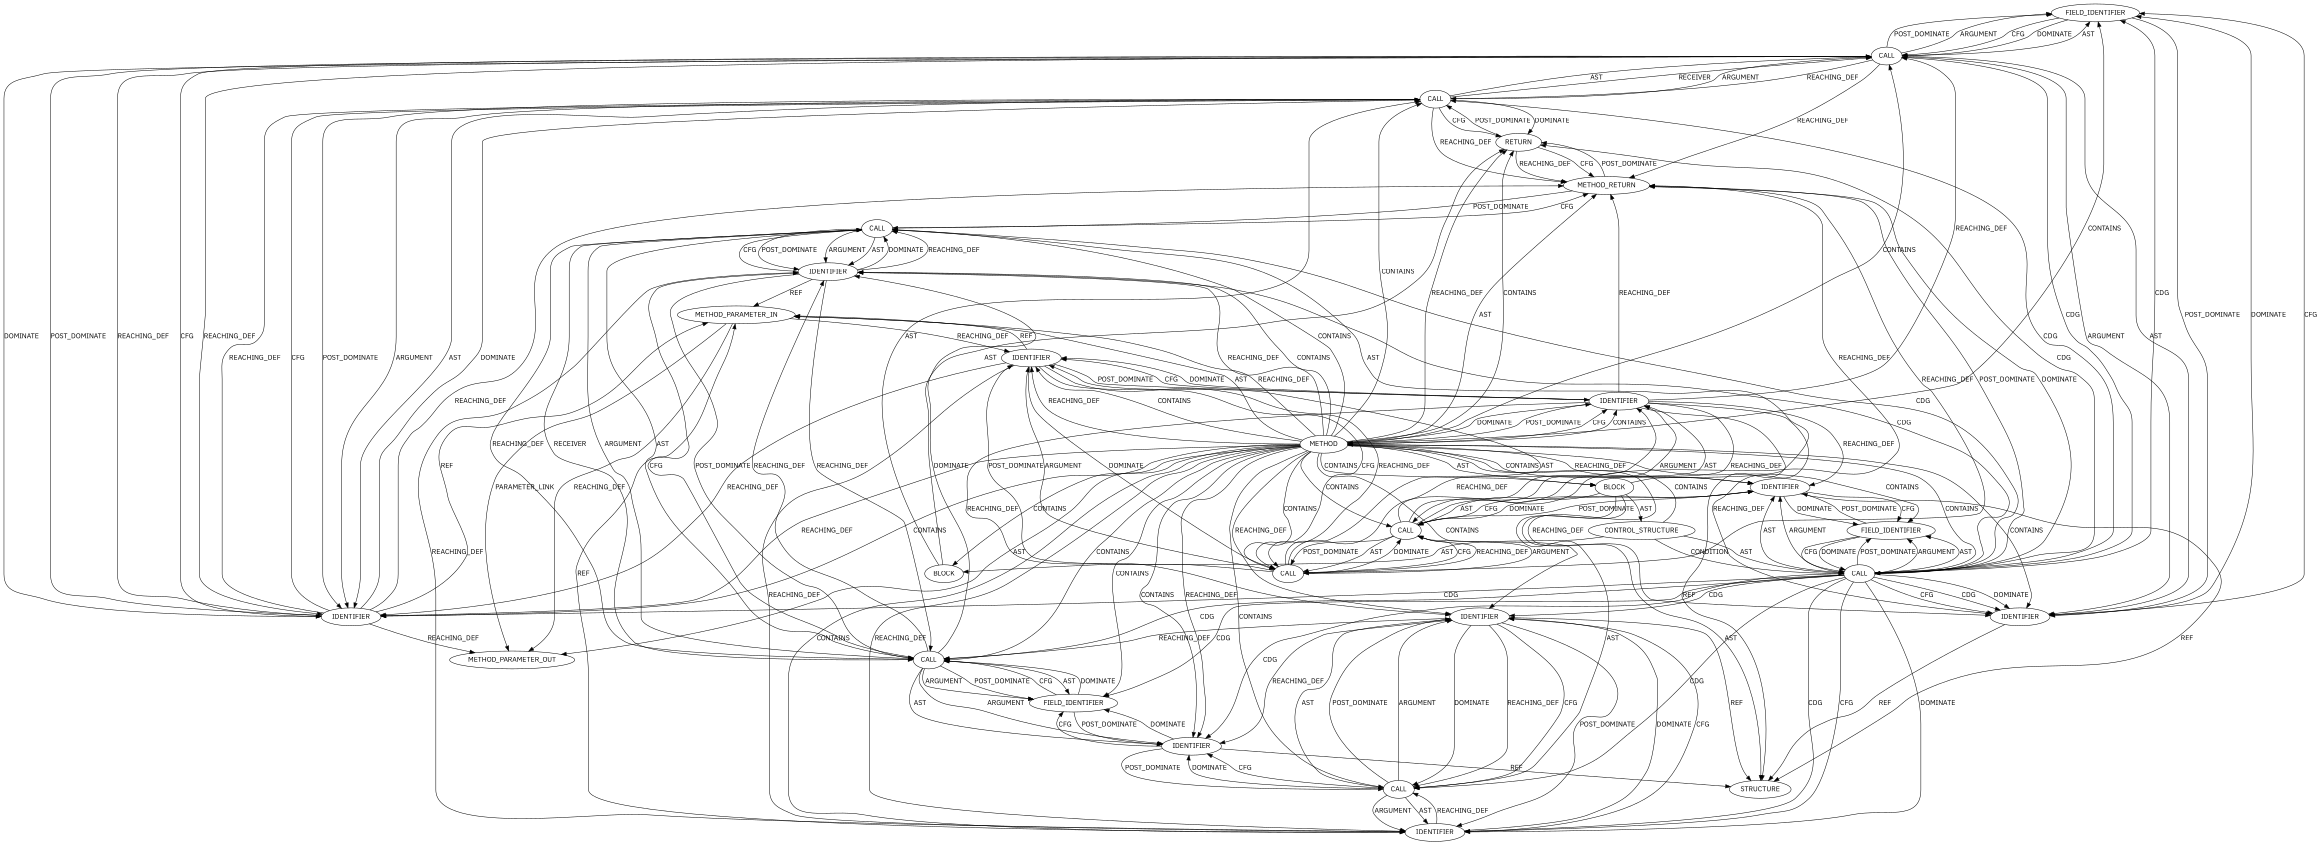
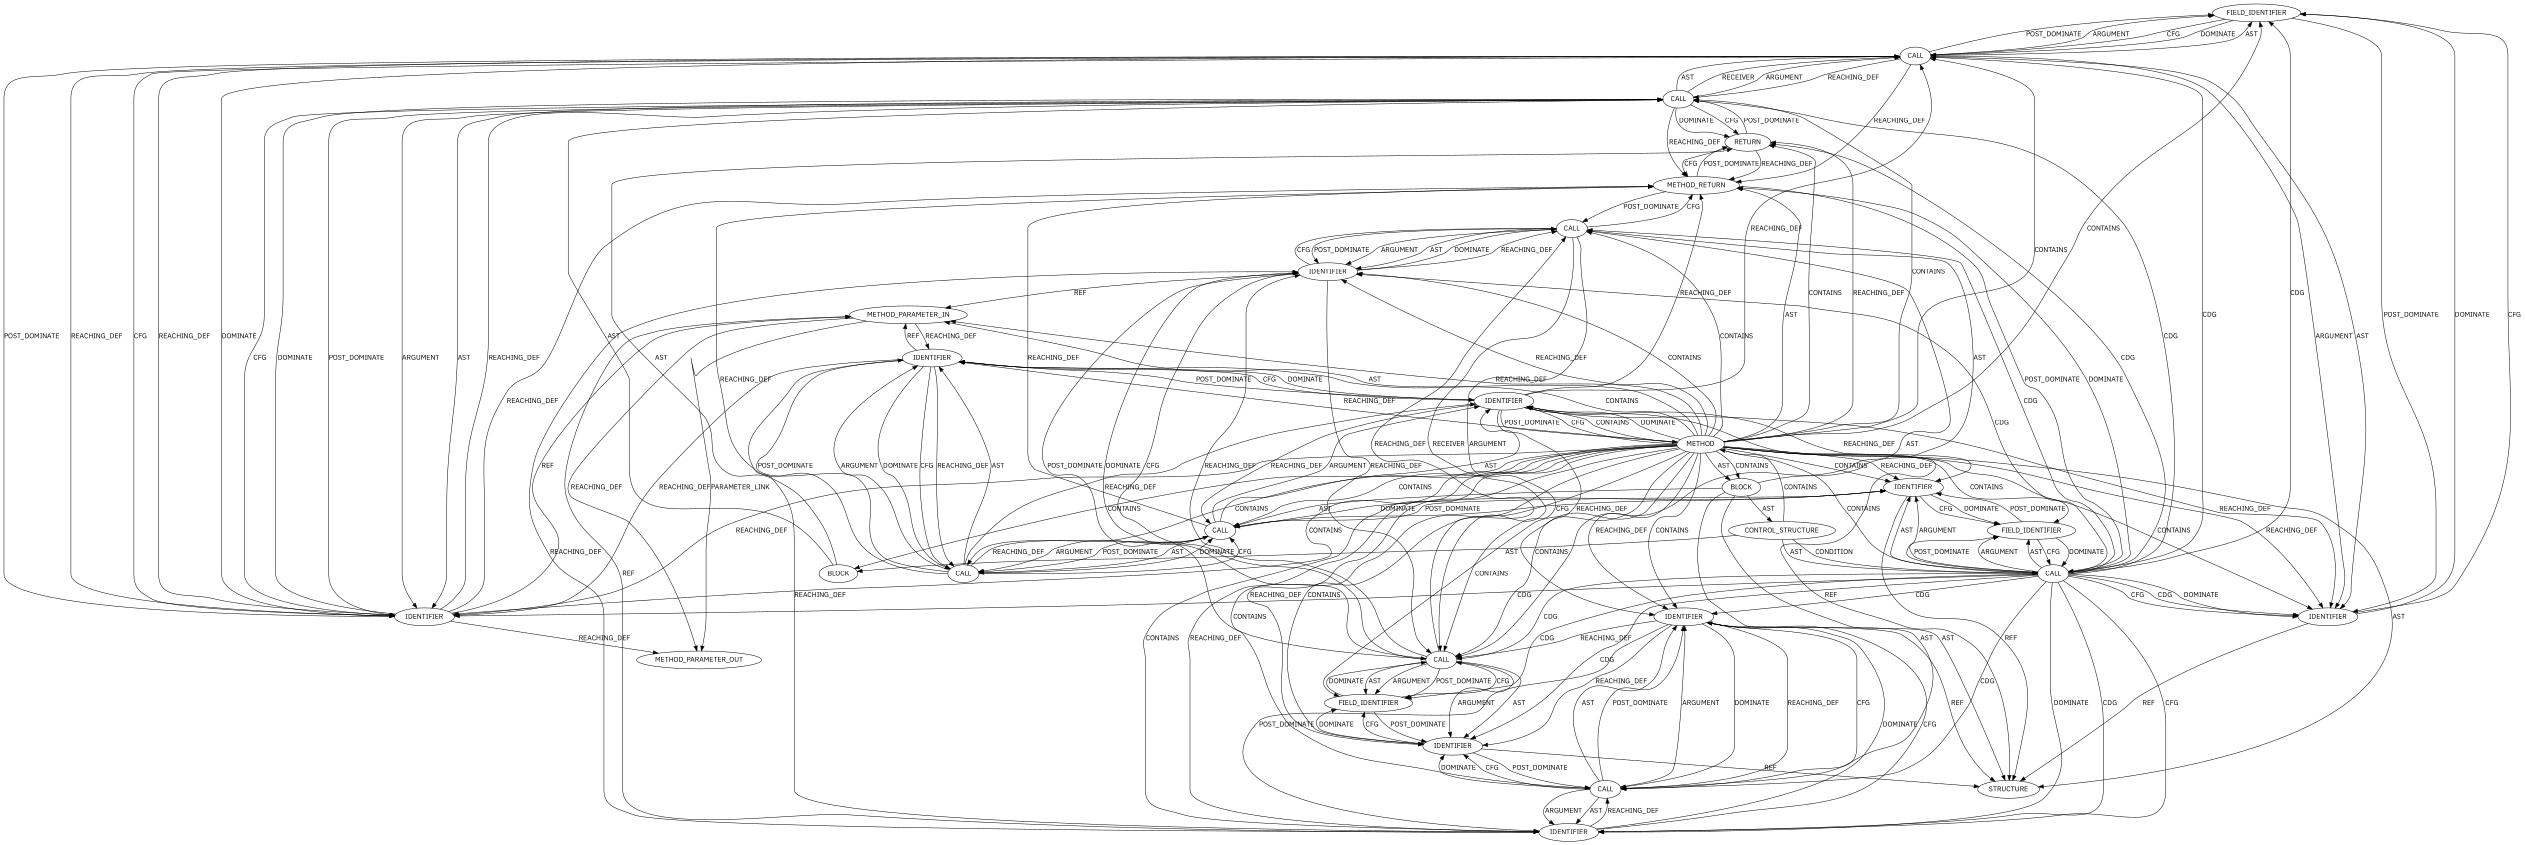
  digraph {
    fontname="IBM Plex Sans"
    node [ARGUMENT_INDEX=-1 CODE=ctx COLUMN_NUMBER=3 LINE_NUMBER=306 ORDER=1 fontname="IBM Plex Sans" TYPE_FULL_NAME="<empty>"]
    edge [fontname="IBM Plex Sans"]
    n1 [ARGUMENT_INDEX=2 CANONICAL_NAME=sk_write_space CODE=sk_write_space ORDER=2 label=FIELD_IDENTIFIER TYPE_FULL_NAME=""]
    n2 [ARGUMENT_INDEX=1 NAME=ctx TYPE_FULL_NAME="tls_context*" label=IDENTIFIER]
    n3 [ARGUMENT_INDEX=0 CODE="ctx->sk_write_space" DISPATCH_TYPE=STATIC_DISPATCH METHOD_FULL_NAME="<operator>.indirectFieldAccess" NAME="<operator>.indirectFieldAccess" label=CALL]
    n4 [CODE="struct tls_context* ctx" COLUMN_NUMBER=21 LINE_NUMBER=299 NAME=ctx TYPE_FULL_NAME="tls_context*" label=STRUCTURE ARGUMENT_INDEX=""]
    n5 [CODE=RET COLUMN_NUMBER=1 EVALUATION_STRATEGY=BY_VALUE LINE_NUMBER=297 ORDER=3 TYPE_FULL_NAME=void label=METHOD_RETURN ARGUMENT_INDEX=""]
    n6 [ARGUMENT_INDEX=1 CODE=sk COLUMN_NUMBER=23 NAME=sk ORDER=2 TYPE_FULL_NAME="sock*" label=IDENTIFIER]
    n7 [CODE="ctx->sk_write_space(sk)" DISPATCH_TYPE=STATIC_DISPATCH METHOD_FULL_NAME="tls_context.sk_write_space" NAME=sk_write_space label=CALL]
    n8 [CODE="ctx->sk_write_space(sk)" COLUMN_NUMBER=2 DISPATCH_TYPE=STATIC_DISPATCH LINE_NUMBER=317 METHOD_FULL_NAME="tls_context.sk_write_space" NAME=sk_write_space ORDER=5 label=CALL]
    n9 [ARGUMENT_INDEX=0 CODE="ctx->sk_write_space" COLUMN_NUMBER=2 DISPATCH_TYPE=STATIC_DISPATCH LINE_NUMBER=317 METHOD_FULL_NAME="<operator>.indirectFieldAccess" NAME="<operator>.indirectFieldAccess" label=CALL]
    n10 [ARGUMENT_INDEX=1 CODE=sk COLUMN_NUMBER=22 LINE_NUMBER=317 NAME=sk ORDER=2 TYPE_FULL_NAME="sock*" label=IDENTIFIER]
    n11 [ARGUMENT_INDEX=1 COLUMN_NUMBER=2 LINE_NUMBER=317 NAME=ctx TYPE_FULL_NAME="tls_context*" label=IDENTIFIER]
    n12 [ARGUMENT_INDEX=2 CANONICAL_NAME=sk_write_space CODE=sk_write_space COLUMN_NUMBER=2 LINE_NUMBER=317 ORDER=2 label=FIELD_IDENTIFIER TYPE_FULL_NAME=""]
    n13 [CODE="struct sock *sk" COLUMN_NUMBER=29 EVALUATION_STRATEGY=BY_VALUE INDEX=1 IS_VARIADIC=false LINE_NUMBER=297 NAME=sk TYPE_FULL_NAME="sock*" label=METHOD_PARAMETER_IN ARGUMENT_INDEX=""]
    n14 [CODE="return;" LINE_NUMBER=307 ORDER=2 label=RETURN TYPE_FULL_NAME=""]
    n15 [CODE="ctx->splicing_pages" COLUMN_NUMBER=6 DISPATCH_TYPE=STATIC_DISPATCH LINE_NUMBER=305 METHOD_FULL_NAME="<operator>.indirectFieldAccess" NAME="<operator>.indirectFieldAccess" label=CALL]
    n16 [CODE="tls_sw_write_space(sk, ctx)" DISPATCH_TYPE=STATIC_DISPATCH LINE_NUMBER=315 METHOD_FULL_NAME=tls_sw_write_space NAME=tls_sw_write_space ORDER=4 label=CALL]
    n17 [ARGUMENT_INDEX=1 CODE=sk COLUMN_NUMBER=22 LINE_NUMBER=315 NAME=sk TYPE_FULL_NAME="sock*" label=IDENTIFIER]
    n18 [ARGUMENT_INDEX=2 COLUMN_NUMBER=26 LINE_NUMBER=315 NAME=ctx ORDER=2 TYPE_FULL_NAME="tls_context*" label=IDENTIFIER]
    n19 [CODE="struct sock *sk" COLUMN_NUMBER=29 EVALUATION_STRATEGY=BY_VALUE INDEX=1 IS_VARIADIC=false LINE_NUMBER=297 NAME=sk TYPE_FULL_NAME="sock*" label=METHOD_PARAMETER_OUT ARGUMENT_INDEX=""]
    n20 [ARGUMENT_INDEX=1 CODE=sk COLUMN_NUMBER=40 LINE_NUMBER=299 NAME=sk TYPE_FULL_NAME="sock*" label=IDENTIFIER]
    n21 [ARGUMENT_INDEX=2 CODE="tls_get_ctx(sk)" COLUMN_NUMBER=28 DISPATCH_TYPE=STATIC_DISPATCH LINE_NUMBER=299 METHOD_FULL_NAME=tls_get_ctx NAME=tls_get_ctx ORDER=2 label=CALL]
    n22 [ARGUMENT_INDEX=1 COLUMN_NUMBER=22 LINE_NUMBER=299 NAME=ctx TYPE_FULL_NAME="tls_context*" label=IDENTIFIER]
    n23 [CODE="*ctx = tls_get_ctx(sk)" COLUMN_NUMBER=21 DISPATCH_TYPE=STATIC_DISPATCH LINE_NUMBER=299 METHOD_FULL_NAME="<operator>.assignment" NAME="<operator>.assignment" ORDER=2 label=CALL]
    n24 [AST_PARENT_FULL_NAME="tls_main.c:<global>" AST_PARENT_TYPE=TYPE_DECL CODE="static void tls_write_space(struct sock *sk)\n{\n	struct tls_context *ctx = tls_get_ctx(sk);\n\n	/* If splicing_pages call lower protocol write space handler\n	 * to ensure we wake up any waiting operations there. For example\n	 * if splicing pages where to call sk_wait_event.\n	 */\n	if (ctx->splicing_pages) {\n		ctx->sk_write_space(sk);\n		return;\n	}\n\n#ifdef CONFIG_TLS_DEVICE\n	if (ctx->tx_conf == TLS_HW)\n		tls_device_write_space(sk, ctx);\n	else\n#endif\n		tls_sw_write_space(sk, ctx);\n\n	ctx->sk_write_space(sk);\n}" COLUMN_NUMBER=1 COLUMN_NUMBER_END=1 FILENAME="tls_main.c" FULL_NAME=tls_write_space IS_EXTERNAL=false LINE_NUMBER=297 LINE_NUMBER_END=318 NAME=tls_write_space ORDER=100 SIGNATURE="void tls_write_space (sock*)" label=METHOD ARGUMENT_INDEX="" TYPE_FULL_NAME=""]
    n25 [ARGUMENT_INDEX=1 COLUMN_NUMBER=6 LINE_NUMBER=305 NAME=ctx TYPE_FULL_NAME="tls_context*" label=IDENTIFIER]
    n26 [CODE="{\n	struct tls_context *ctx = tls_get_ctx(sk);\n\n	/* If splicing_pages call lower protocol write space handler\n	 * to ensure we wake up any waiting operations there. For example\n	 * if splicing pages where to call sk_wait_event.\n	 */\n	if (ctx->splicing_pages) {\n		ctx->sk_write_space(sk);\n		return;\n	}\n\n#ifdef CONFIG_TLS_DEVICE\n	if (ctx->tx_conf == TLS_HW)\n		tls_device_write_space(sk, ctx);\n	else\n#endif\n		tls_sw_write_space(sk, ctx);\n\n	ctx->sk_write_space(sk);\n}" COLUMN_NUMBER=1 LINE_NUMBER=298 ORDER=2 TYPE_FULL_NAME=void label=BLOCK]
    n27 [CODE="if (ctx->splicing_pages)" COLUMN_NUMBER=2 CONTROL_STRUCTURE_TYPE=IF LINE_NUMBER=305 ORDER=3 PARSER_TYPE_NAME=CASTIfStatement label=CONTROL_STRUCTURE TYPE_FULL_NAME=""]
    n28 [CODE="{\n		ctx->sk_write_space(sk);\n		return;\n	}" COLUMN_NUMBER=27 LINE_NUMBER=305 ORDER=2 TYPE_FULL_NAME=void label=BLOCK]
    n29 [ARGUMENT_INDEX=2 CANONICAL_NAME=splicing_pages CODE=splicing_pages COLUMN_NUMBER=6 LINE_NUMBER=305 ORDER=2 label=FIELD_IDENTIFIER TYPE_FULL_NAME=""]
    n1 -> n2 [label=POST_DOMINATE]
    n1 -> n3 [label=CFG]
    n1 -> n3 [label=DOMINATE]
    n2 -> n1 [label=DOMINATE]
    n2 -> n1 [label=CFG]
    n2 -> n4 [label=REF]
    n3 -> n1 [label=AST]
    n3 -> n1 [label=POST_DOMINATE]
    n3 -> n1 [label=ARGUMENT]
    n3 -> n2 [label=ARGUMENT]
    n3 -> n2 [label=AST]
    n3 -> n5 [VARIABLE="ctx->sk_write_space" label=REACHING_DEF]
    n3 -> n6 [label=CFG]
    n3 -> n6 [VARIABLE="ctx->sk_write_space" label=REACHING_DEF]
    n3 -> n6 [label=DOMINATE]
    n3 -> n7 [VARIABLE="ctx->sk_write_space" label=REACHING_DEF]
    n5 -> n8 [label=POST_DOMINATE]
    n5 -> n14 [label=POST_DOMINATE]
    n5 -> n15 [label=POST_DOMINATE]
    n6 -> n3 [label=POST_DOMINATE]
    n6 -> n3 [VARIABLE=sk label=REACHING_DEF]
    n6 -> n5 [VARIABLE=sk label=REACHING_DEF]
    n6 -> n7 [label=DOMINATE]
    n6 -> n7 [VARIABLE=sk label=REACHING_DEF]
    n6 -> n7 [label=CFG]
    n6 -> n13 [label=REF]
    n6 -> n19 [VARIABLE=sk label=REACHING_DEF]
    n7 -> n3 [label=AST]
    n7 -> n3 [label=RECEIVER]
    n7 -> n3 [label=ARGUMENT]
    n7 -> n5 [VARIABLE="ctx->sk_write_space(sk)" label=REACHING_DEF]
    n7 -> n6 [label=POST_DOMINATE]
    n7 -> n6 [label=AST]
    n7 -> n6 [label=ARGUMENT]
    n7 -> n14 [label=DOMINATE]
    n7 -> n14 [label=CFG]
    n8 -> n5 [label=CFG]
    n8 -> n9 [label=RECEIVER]
    n8 -> n9 [label=ARGUMENT]
    n8 -> n9 [label=AST]
    n8 -> n10 [label=POST_DOMINATE]
    n8 -> n10 [label=ARGUMENT]
    n8 -> n10 [label=AST]
    n9 -> n8 [VARIABLE="ctx->sk_write_space" label=REACHING_DEF]
    n9 -> n10 [label=DOMINATE]
    n9 -> n10 [label=CFG]
    n9 -> n10 [VARIABLE="ctx->sk_write_space" label=REACHING_DEF]
    n9 -> n11 [label=ARGUMENT]
    n9 -> n11 [label=AST]
    n9 -> n12 [label=AST]
    n9 -> n12 [label=ARGUMENT]
    n9 -> n12 [label=POST_DOMINATE]
    n10 -> n8 [label=DOMINATE]
    n10 -> n8 [VARIABLE=sk label=REACHING_DEF]
    n10 -> n8 [label=CFG]
    n10 -> n9 [VARIABLE=sk label=REACHING_DEF]
    n10 -> n9 [label=POST_DOMINATE]
    n10 -> n13 [label=REF]
    n11 -> n4 [label=REF]
    n11 -> n12 [label=DOMINATE]
    n11 -> n12 [label=CFG]
    n11 -> n16 [label=POST_DOMINATE]
    n12 -> n9 [label=CFG]
    n12 -> n9 [label=DOMINATE]
    n12 -> n11 [label=POST_DOMINATE]
    n13 -> n19 [VARIABLE=sk label=REACHING_DEF]
    n13 -> n19 [label=PARAMETER_LINK]
    n13 -> n20 [VARIABLE=sk label=REACHING_DEF]
    n14 -> n5 [VARIABLE="<RET>" label=REACHING_DEF]
    n14 -> n5 [label=CFG]
    n14 -> n7 [label=POST_DOMINATE]
    n15 -> n1 [label=CDG]
    n15 -> n2 [label=CDG]
    n15 -> n2 [label=DOMINATE]
    n15 -> n2 [label=CFG]
    n15 -> n3 [label=CDG]
    n15 -> n5 [label=DOMINATE]
    n15 -> n6 [label=CDG]
    n15 -> n7 [label=CDG]
    n15 -> n8 [label=CDG]
    n15 -> n9 [label=CDG]
    n15 -> n10 [label=CDG]
    n15 -> n11 [label=CDG]
    n15 -> n12 [label=CDG]
    n15 -> n14 [label=CDG]
    n15 -> n16 [label=CDG]
    n15 -> n17 [label=DOMINATE]
    n15 -> n17 [label=CDG]
    n15 -> n17 [label=CFG]
    n15 -> n18 [label=CDG]
    n15 -> n25 [label=AST]
    n15 -> n25 [label=ARGUMENT]
    n15 -> n29 [label=POST_DOMINATE]
    n15 -> n29 [label=ARGUMENT]
    n15 -> n29 [label=AST]
    n16 -> n11 [label=DOMINATE]
    n16 -> n11 [label=CFG]
    n16 -> n17 [label=ARGUMENT]
    n16 -> n17 [label=AST]
    n16 -> n18 [label=AST]
    n16 -> n18 [label=POST_DOMINATE]
    n16 -> n18 [label=ARGUMENT]
    n17 -> n10 [VARIABLE=sk label=REACHING_DEF]
    n17 -> n13 [label=REF]
    n17 -> n16 [VARIABLE=sk label=REACHING_DEF]
    n17 -> n18 [label=DOMINATE]
    n17 -> n18 [label=CFG]
    n18 -> n4 [label=REF]
    n18 -> n9 [VARIABLE=ctx label=REACHING_DEF]
    n18 -> n11 [VARIABLE=ctx label=REACHING_DEF]
    n18 -> n16 [label=DOMINATE]
    n18 -> n16 [label=CFG]
    n18 -> n16 [VARIABLE=ctx label=REACHING_DEF]
    n18 -> n17 [label=POST_DOMINATE]
    n20 -> n6 [VARIABLE=sk label=REACHING_DEF]
    n20 -> n13 [label=REF]
    n20 -> n17 [VARIABLE=sk label=REACHING_DEF]
    n20 -> n21 [label=CFG]
    n20 -> n21 [VARIABLE=sk label=REACHING_DEF]
    n20 -> n21 [label=DOMINATE]
    n20 -> n22 [label=POST_DOMINATE]
    n21 -> n5 [VARIABLE="tls_get_ctx(sk)" label=REACHING_DEF]
    n21 -> n20 [label=AST]
    n21 -> n20 [label=POST_DOMINATE]
    n21 -> n20 [label=ARGUMENT]
    n21 -> n22 [VARIABLE="tls_get_ctx(sk)" label=REACHING_DEF]
    n21 -> n23 [label=DOMINATE]
    n21 -> n23 [label=CFG]
    n21 -> n23 [VARIABLE="tls_get_ctx(sk)" label=REACHING_DEF]
    n22 -> n2 [VARIABLE=ctx label=REACHING_DEF]
    n22 -> n3 [VARIABLE=ctx label=REACHING_DEF]
    n22 -> n4 [label=REF]
    n22 -> n5 [VARIABLE=ctx label=REACHING_DEF]
    n22 -> n18 [VARIABLE=ctx label=REACHING_DEF]
    n22 -> n20 [label=CFG]
    n22 -> n20 [label=DOMINATE]
    n22 -> n23 [VARIABLE=ctx label=REACHING_DEF]
    n22 -> n24 [label=POST_DOMINATE]
    n22 -> n25 [VARIABLE=ctx label=REACHING_DEF]
    n23 -> n5 [VARIABLE="*ctx = tls_get_ctx(sk)" label=REACHING_DEF]
    n23 -> n21 [label=AST]
    n23 -> n21 [label=ARGUMENT]
    n23 -> n21 [label=POST_DOMINATE]
    n23 -> n22 [label=ARGUMENT]
    n23 -> n22 [label=AST]
    n23 -> n25 [label=CFG]
    n23 -> n25 [label=DOMINATE]
    n24 -> n1 [label=CONTAINS]
    n24 -> n2 [label=REACHING_DEF]
    n24 -> n2 [label=CONTAINS]
    n24 -> n3 [label=CONTAINS]
    n24 -> n5 [label=AST]
    n24 -> n6 [label=REACHING_DEF]
    n24 -> n6 [label=CONTAINS]
    n24 -> n7 [label=CONTAINS]
    n24 -> n8 [label=CONTAINS]
    n24 -> n9 [label=CONTAINS]
    n24 -> n10 [label=REACHING_DEF]
    n24 -> n10 [label=CONTAINS]
    n24 -> n11 [label=CONTAINS]
    n24 -> n11 [label=REACHING_DEF]
    n24 -> n12 [label=CONTAINS]
    n24 -> n13 [label=AST]
    n24 -> n13 [label=REACHING_DEF]
    n24 -> n14 [label=REACHING_DEF]
    n24 -> n14 [label=CONTAINS]
    n24 -> n15 [label=CONTAINS]
    n24 -> n16 [label=CONTAINS]
    n24 -> n17 [label=CONTAINS]
    n24 -> n17 [label=REACHING_DEF]
    n24 -> n18 [label=CONTAINS]
    n24 -> n18 [label=REACHING_DEF]
-   n24 -> n19 [label=AST]
+   n24 -> n4 [label=AST]
    n24 -> n20 [label=CONTAINS]
    n24 -> n20 [label=REACHING_DEF]
    n24 -> n21 [label=CONTAINS]
    n24 -> n22 [label=CFG]
    n24 -> n22 [label=CONTAINS]
    n24 -> n22 [label=DOMINATE]
    n24 -> n23 [label=CONTAINS]
    n24 -> n25 [label=CONTAINS]
    n24 -> n25 [label=REACHING_DEF]
    n24 -> n26 [label=AST]
    n24 -> n26 [label=CONTAINS]
    n24 -> n28 [label=CONTAINS]
    n24 -> n29 [label=CONTAINS]
    n25 -> n4 [label=REF]
    n25 -> n23 [label=POST_DOMINATE]
    n25 -> n29 [label=CFG]
    n25 -> n29 [label=DOMINATE]
    n26 -> n4 [label=AST]
    n26 -> n8 [label=AST]
    n26 -> n16 [label=AST]
    n26 -> n23 [label=AST]
    n26 -> n27 [label=AST]
    n27 -> n15 [label=CONDITION]
    n27 -> n15 [label=AST]
    n27 -> n24 [label=CONTAINS]
    n27 -> n28 [label=AST]
    n28 -> n7 [label=AST]
    n28 -> n14 [label=AST]
    n29 -> n15 [label=DOMINATE]
    n29 -> n15 [label=CFG]
    n29 -> n25 [label=POST_DOMINATE]
  }
